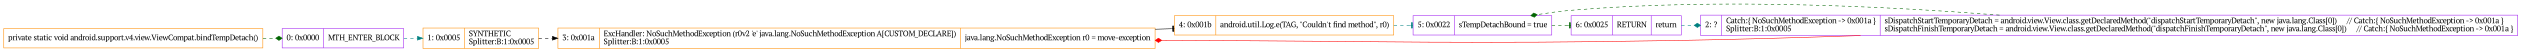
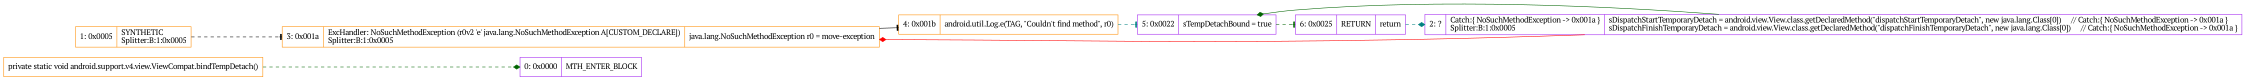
  digraph {
    fontname="PT Serif"
    rankdir=LR
    node [color=purple fontname="PT Serif" shape=record]
    edge [arrowhead=diamond color=teal fontname="PT Serif" style=dashed]
    n1 [label="{0\:\ 0x0000|MTH_ENTER_BLOCK\l}"]
    n2 [color=darkorange label="{1\:\ 0x0005|SYNTHETIC\lSplitter:B:1:0x0005\l}"]
    n3 [color=darkorange label="{3\:\ 0x001a|ExcHandler: NoSuchMethodException (r0v2 'e' java.lang.NoSuchMethodException A[CUSTOM_DECLARE])\lSplitter:B:1:0x0005\l|java.lang.NoSuchMethodException r0 = move\-exception\l}"]
    n4 [label="{2\:\ ?|Catch:\{ NoSuchMethodException \-\> 0x001a \}\lSplitter:B:1:0x0005\l|sDispatchStartTemporaryDetach = android.view.View.class.getDeclaredMethod(\"dispatchStartTemporaryDetach\", new java.lang.Class[0])     \/\/ Catch:\{ NoSuchMethodException \-\> 0x001a \}\lsDispatchFinishTemporaryDetach = android.view.View.class.getDeclaredMethod(\"dispatchFinishTemporaryDetach\", new java.lang.Class[0])     \/\/ Catch:\{ NoSuchMethodException \-\> 0x001a \}\l}"]
    n5 [label="{5\:\ 0x0022|sTempDetachBound = true\l}"]
    n6 [color=darkorange label="{4\:\ 0x001b|android.util.Log.e(TAG, \"Couldn't find method\", r0)\l}"]
    n7 [label="{6\:\ 0x0025|RETURN\l|return\l}"]
    n8 [color=darkorange label="{private static void android.support.v4.view.ViewCompat.bindTempDetach() }"]
-   n1 -> n2 [arrowhead=normal]
-   n2 -> n3 [arrowhead=normal color=black]
+   n2 -> n3 [arrowhead=tee color=black]
    n3 -> n6 [arrowhead=tee color=black style=solid]
    n4 -> n3 [color=red style=solid]
-   n4 -> n5 [color=darkgreen]
+   n4 -> n5 [color=darkgreen style=solid]
    n5 -> n7 [arrowhead=tee color=darkgreen]
    n6 -> n5 [arrowhead=tee]
    n7 -> n4
    n8 -> n1 [color=darkgreen]
  }
